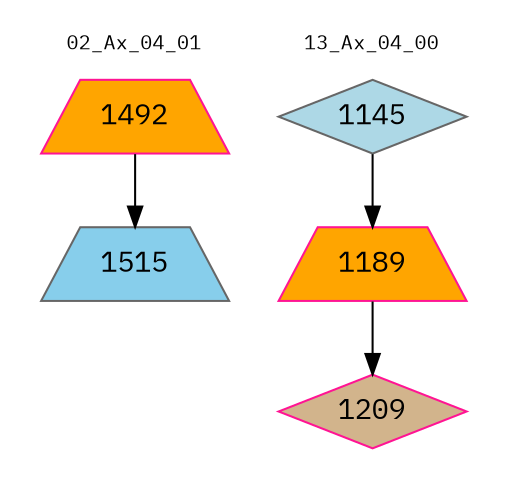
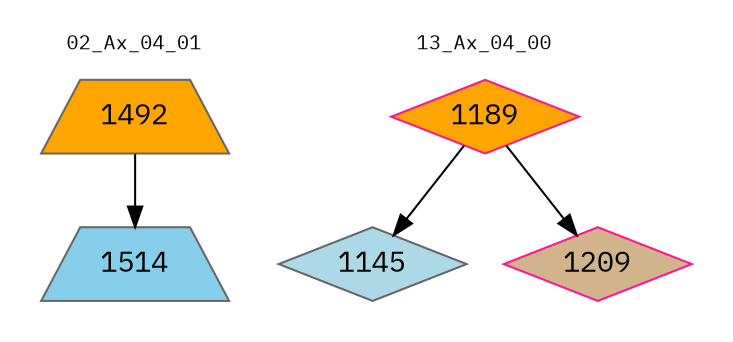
  digraph {
    fontname="IBM Plex Mono"
    node [color=gray40 fillcolor=orange fontname="IBM Plex Mono" shape=trapezium style=filled]
    edge [color=black fontname="IBM Plex Mono"]
-   n1 [color=deeppink label=1492]
-   n2 [fillcolor=skyblue label=1515]
-   n3 [color=deeppink label=1189]
+   n1 [label=1492]
+   n2 [fillcolor=skyblue label=1514]
+   n3 [color=deeppink label=1189 shape=diamond]
    n4 [fillcolor=lightblue label=1145 shape=diamond]
    n5 [color=deeppink fillcolor=tan label=1209 shape=diamond]
    subgraph cluster_1 {
      color=white
      fontsize=10
      label="02_Ax_04_01"
      n1
      n2
    }
    subgraph cluster_2 {
      color=white
      fontsize=10
      label="13_Ax_04_00"
      n3
      n4
      n5
    }
    n1 -> n2
-   n4 -> n3
+   n3 -> n4
    n3 -> n5
  }
